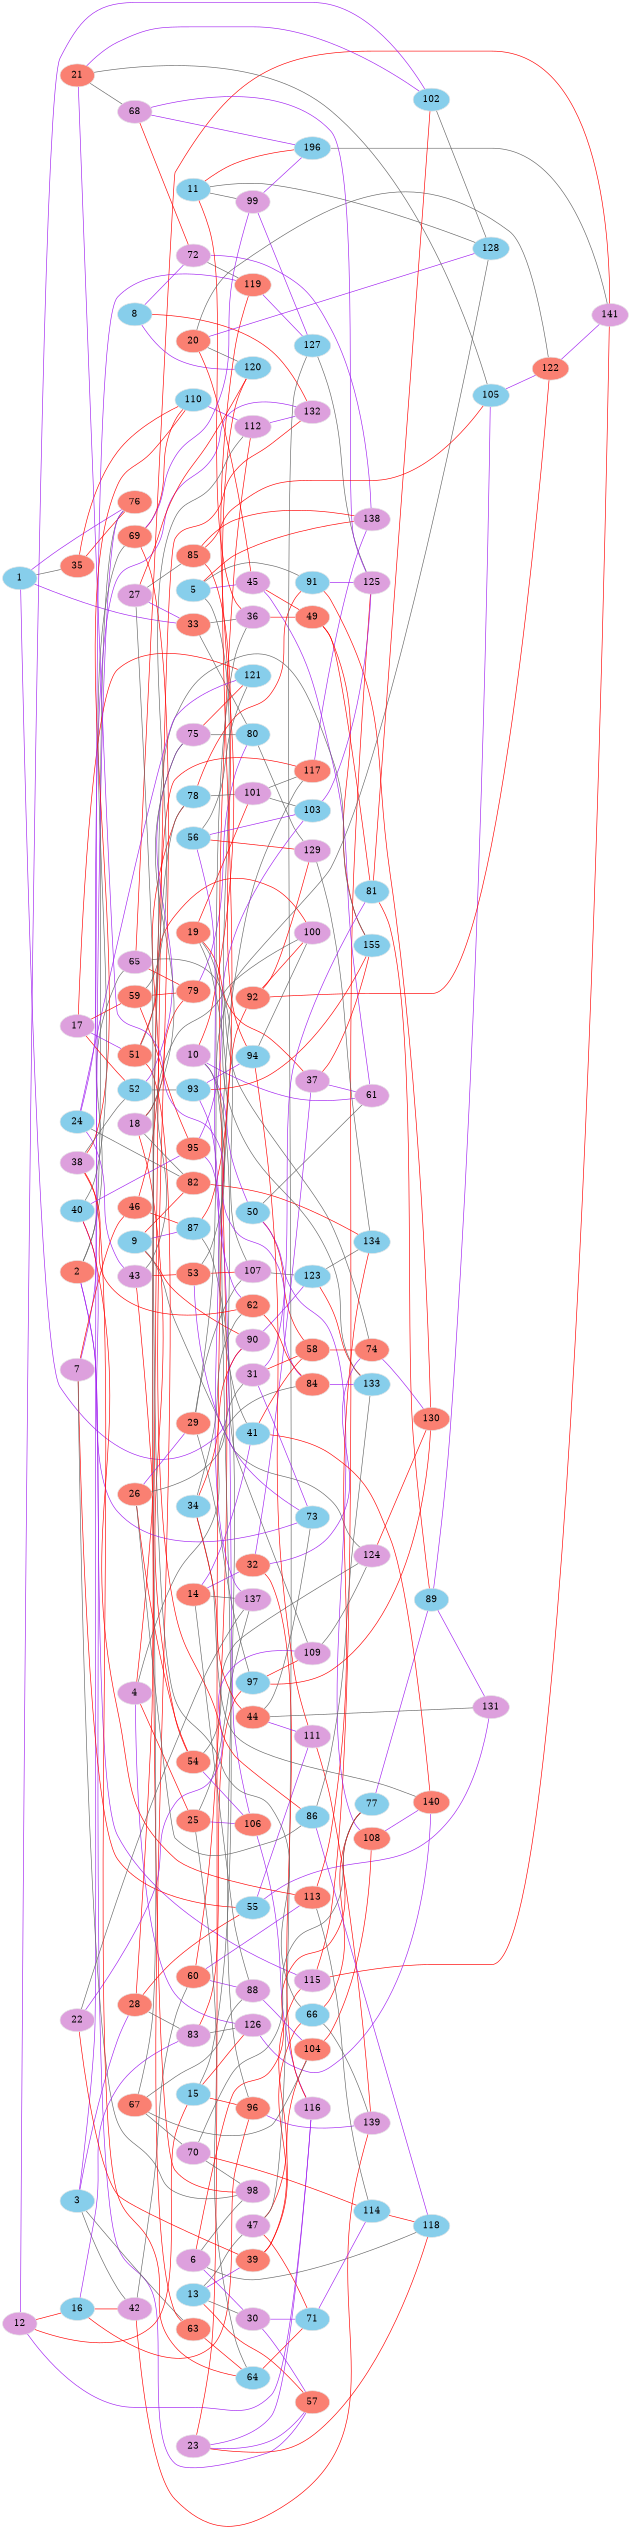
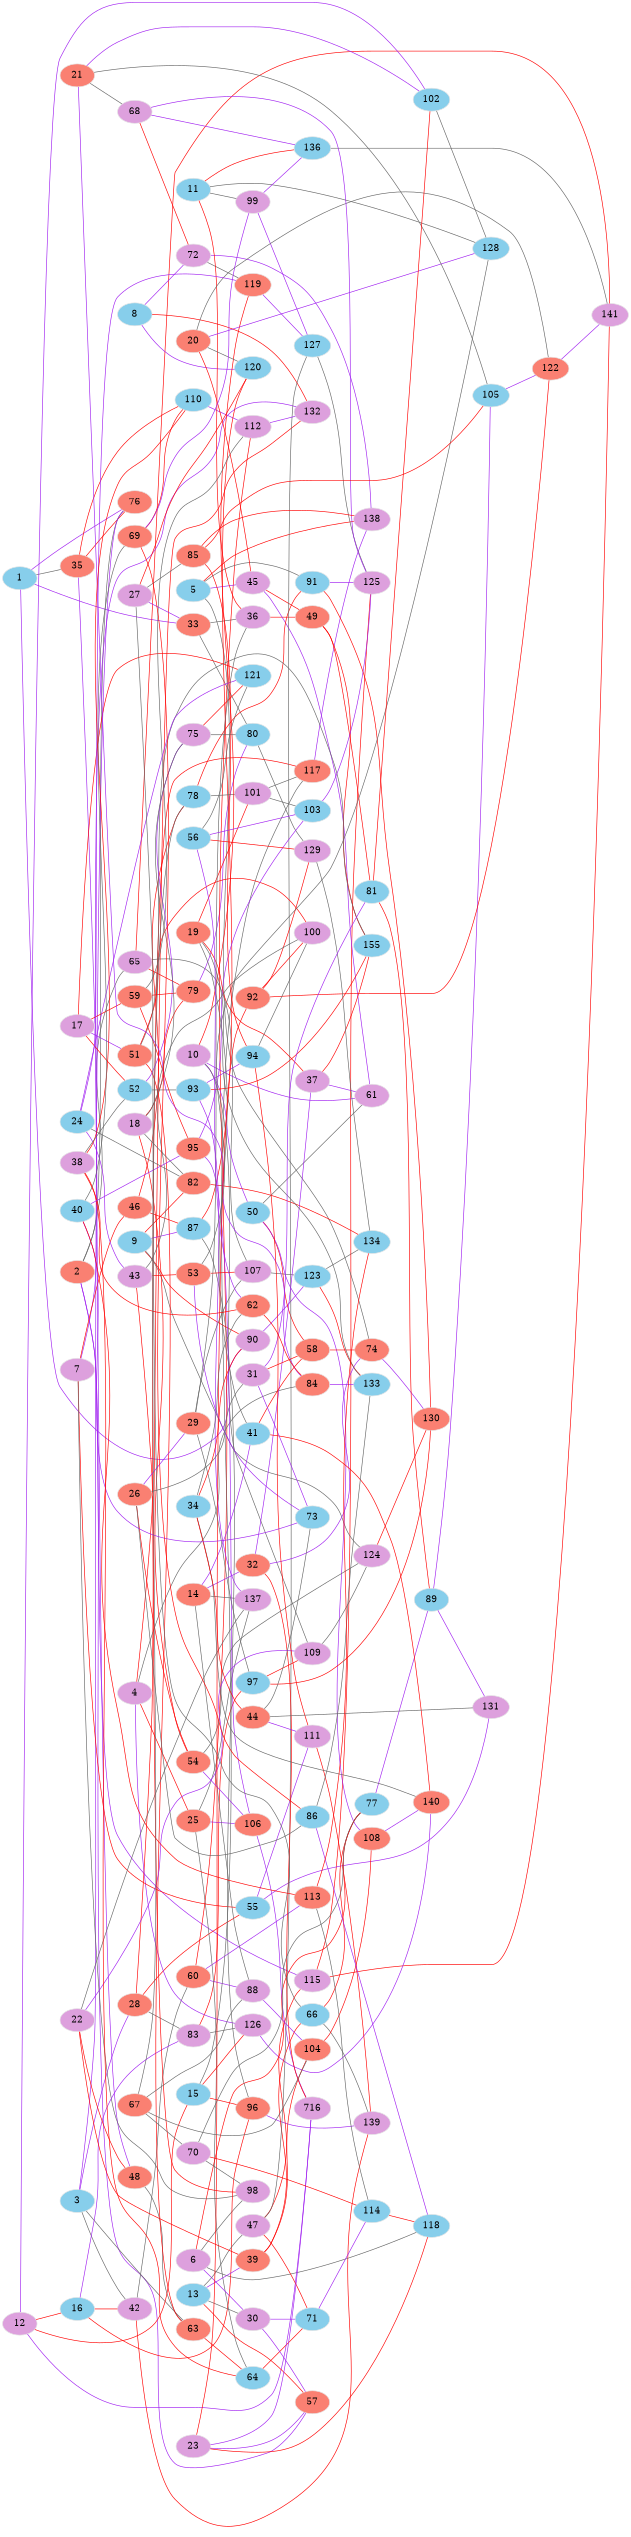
  graph {
    rankdir=LR
    node [color=gray90 fillcolor=plum style=filled]
    edge [color=red]
    1 [fillcolor=skyblue]
    33 [fillcolor=salmon]
    35 [fillcolor=salmon]
    76 [fillcolor=salmon]
    90
    36
    80 [fillcolor=skyblue]
+   48 [fillcolor=salmon]
    110 [fillcolor=skyblue]
    123 [fillcolor=skyblue]
    2 [fillcolor=salmon]
    57 [fillcolor=salmon]
    65
    115
    79 [fillcolor=salmon]
    107
    141
    125
    3 [fillcolor=skyblue]
    28 [fillcolor=salmon]
    42
    63 [fillcolor=salmon]
    55 [fillcolor=skyblue]
    132
    83
    60 [fillcolor=salmon]
    139
    64 [fillcolor=skyblue]
    25 [fillcolor=salmon]
    4
    84 [fillcolor=salmon]
    117 [fillcolor=salmon]
    126
    137
    106 [fillcolor=salmon]
    133 [fillcolor=skyblue]
    138
    140 [fillcolor=salmon]
    5 [fillcolor=skyblue]
    45
    74 [fillcolor=salmon]
    91 [fillcolor=skyblue]
    61
    49 [fillcolor=salmon]
    130 [fillcolor=salmon]
    6
    30
    77 [fillcolor=skyblue]
    98
    118 [fillcolor=skyblue]
    71 [fillcolor=skyblue]
    89 [fillcolor=skyblue]
    7
    46 [fillcolor=salmon]
    87 [fillcolor=skyblue]
    78 [fillcolor=skyblue]
    111
    131
    8 [fillcolor=skyblue]
    72
    120 [fillcolor=skyblue]
    119 [fillcolor=salmon]
    9 [fillcolor=skyblue]
    82 [fillcolor=salmon]
    124
    134 [fillcolor=skyblue]
    96 [fillcolor=salmon]
    50 [fillcolor=skyblue]
    10
    109
    58 [fillcolor=salmon]
    108 [fillcolor=salmon]
    127 [fillcolor=skyblue]
    11 [fillcolor=skyblue]
    99
    128 [fillcolor=skyblue]
-   136 [fillcolor=skyblue label=196]
+   136 [fillcolor=skyblue]
    15 [fillcolor=skyblue]
    12
    16 [fillcolor=skyblue]
    102 [fillcolor=skyblue]
-   116
+   116 [label=716]
    13 [fillcolor=skyblue]
    39 [fillcolor=salmon]
    47
    66 [fillcolor=skyblue]
    104 [fillcolor=salmon]
    14 [fillcolor=salmon]
    32 [fillcolor=salmon]
    41 [fillcolor=skyblue]
    88
    37
    97 [fillcolor=skyblue]
    51 [fillcolor=salmon]
    17
    52 [fillcolor=skyblue]
    59 [fillcolor=salmon]
    121 [fillcolor=skyblue]
    n99 [fillcolor=skyblue label=155]
    100
    75
    93 [fillcolor=skyblue]
    95 [fillcolor=salmon]
    112
    18
    54 [fillcolor=salmon]
    19 [fillcolor=salmon]
    101
    103 [fillcolor=skyblue]
    20 [fillcolor=salmon]
    122 [fillcolor=salmon]
    21 [fillcolor=salmon]
    68
    105 [fillcolor=skyblue]
    22
    23
    92 [fillcolor=salmon]
    129
    24 [fillcolor=skyblue]
    43
    53 [fillcolor=salmon]
    26 [fillcolor=salmon]
    29 [fillcolor=salmon]
    31
    86 [fillcolor=skyblue]
    73 [fillcolor=skyblue]
    81 [fillcolor=skyblue]
    27
    85 [fillcolor=salmon]
    94 [fillcolor=skyblue]
    114 [fillcolor=skyblue]
    34 [fillcolor=skyblue]
    44 [fillcolor=salmon]
    62 [fillcolor=salmon]
    38
    40 [fillcolor=skyblue]
    69 [fillcolor=salmon]
    113 [fillcolor=salmon]
    56 [fillcolor=skyblue]
    67 [fillcolor=salmon]
    70
    1 -- 33 [color=purple]
    1 -- 35 [color=gray40]
    1 -- 76 [color=purple]
    1 -- 90 [color=purple]
    33 -- 36 [color=gray40]
    33 -- 80 [color=gray40]
    35 -- 76
+   35 -- 48 [color=purple]
    35 -- 110
    90 -- 123 [color=purple]
    36 -- 49
    80 -- 129 [color=gray40]
+   48 -- 63 [color=gray40]
    110 -- 112 [color=purple]
    123 -- 133
    123 -- 134 [color=gray40]
    2 -- 76 [color=gray40]
    2 -- 57 [color=purple]
    2 -- 65 [color=gray40]
    2 -- 115 [color=purple]
    65 -- 79
    65 -- 107 [color=gray40]
    65 -- 141
    115 -- 141
    115 -- 125
    79 -- 80 [color=purple]
    107 -- 123 [color=gray40]
    3 -- 76 [color=purple]
    3 -- 28 [color=purple]
    3 -- 42 [color=gray40]
    3 -- 63 [color=gray40]
    28 -- 55
    28 -- 132
    28 -- 83 [color=gray40]
    42 -- 60 [color=gray40]
    42 -- 139
    63 -- 64
    55 -- 111 [color=purple]
    55 -- 131 [color=purple]
    83 -- 126 [color=gray40]
    83 -- 97
    60 -- 88 [color=purple]
    60 -- 112
    60 -- 113 [color=purple]
    64 -- 71
    25 -- 64 [color=gray40]
    25 -- 137 [color=gray40]
    25 -- 106 [color=purple]
    4 -- 25
    4 -- 84 [color=gray40]
    4 -- 117
    4 -- 126 [color=purple]
    84 -- 133 [color=purple]
    117 -- 138 [color=purple]
    126 -- 140 [color=purple]
    106 -- 116 [color=purple]
    5 -- 138
    5 -- 45 [color=purple]
    5 -- 74 [color=gray40]
    5 -- 91 [color=gray40]
    45 -- 61 [color=purple]
    45 -- 49
    74 -- 130 [color=purple]
    91 -- 125 [color=purple]
    91 -- 130
    49 -- n99
    49 -- 81
    6 -- 30 [color=purple]
    6 -- 77
    6 -- 98 [color=gray40]
    6 -- 118 [color=gray40]
    30 -- 57 [color=purple]
    30 -- 71 [color=purple]
    77 -- 89 [color=purple]
    71 -- 114 [color=purple]
    89 -- 131 [color=purple]
    89 -- 105 [color=purple]
    7 -- 55
    7 -- 132 [color=purple]
    7 -- 98 [color=gray40]
    7 -- 46
    46 -- 87
    46 -- 78
    87 -- 120
    87 -- 96 [color=gray40]
    78 -- 91
    78 -- 101 [color=gray40]
    111 -- 139
    8 -- 132
    8 -- 72 [color=purple]
    8 -- 120 [color=purple]
    72 -- 138 [color=purple]
    72 -- 119 [color=gray40]
    119 -- 127 [color=purple]
    9 -- 90
    9 -- 87 [color=purple]
    9 -- 82
    9 -- 124 [color=gray40]
    82 -- 134
    124 -- 130
    96 -- 139 [color=purple]
    50 -- 61 [color=gray40]
    50 -- 58
    50 -- 108 [color=purple]
    10 -- 61 [color=purple]
    10 -- 119
    10 -- 50 [color=purple]
    10 -- 109 [color=gray40]
    109 -- 124 [color=gray40]
    58 -- 74
    108 -- 140 [color=purple]
    127 -- 125 [color=gray40]
    11 -- 36
    11 -- 99 [color=gray40]
    11 -- 128 [color=gray40]
    11 -- 136
    99 -- 127 [color=purple]
    99 -- 136 [color=purple]
    136 -- 141 [color=gray40]
    15 -- 117 [color=gray40]
    15 -- 126
    15 -- 96
    12 -- 15
    12 -- 16
    12 -- 102 [color=purple]
    12 -- 116 [color=purple]
    16 -- 42
    16 -- 83 [color=purple]
    16 -- 96
    102 -- 128 [color=gray40]
    13 -- 57
    13 -- 30 [color=gray40]
    13 -- 39 [color=purple]
    13 -- 47 [color=gray40]
    39 -- 66
    39 -- 104
    47 -- 115
    47 -- 71
    47 -- 127 [color=gray40]
    66 -- 139 [color=gray40]
    66 -- 77
    104 -- 108
    14 -- 137 [color=gray40]
    14 -- 32 [color=purple]
    14 -- 41 [color=purple]
    14 -- 88 [color=gray40]
    32 -- 74 [color=purple]
    32 -- 116
    32 -- 37 [color=purple]
    41 -- 140
    41 -- 58
    88 -- 104 [color=purple]
    37 -- 61 [color=purple]
    37 -- n99
    97 -- 130
    97 -- 109
    51 -- 63
    51 -- n99 [color=gray40]
    51 -- 100
    17 -- 51 [color=purple]
    17 -- 52
    17 -- 59
    17 -- 121
    52 -- 75 [color=purple]
    52 -- 93 [color=gray40]
    59 -- 79
    59 -- 95
    59 -- 112 [color=gray40]
    75 -- 80 [color=gray40]
    75 -- 121
    93 -- 137 [color=purple]
    93 -- n99
    93 -- 94 [color=purple]
    95 -- 106 [color=purple]
    95 -- 103 [color=purple]
    112 -- 132 [color=purple]
    18 -- 79
    18 -- 82 [color=gray40]
    18 -- 75 [color=gray40]
    18 -- 54
    54 -- 106 [color=purple]
    54 -- 124 [color=gray40]
    19 -- 133 [color=gray40]
    19 -- 41 [color=gray40]
    19 -- 37
    19 -- 101
    101 -- 117 [color=gray40]
    101 -- 103 [color=gray40]
    103 -- 125 [color=purple]
    20 -- 45
    20 -- 120 [color=gray40]
    20 -- 128 [color=purple]
    20 -- 122 [color=gray40]
    122 -- 141 [color=purple]
    21 -- 84 [color=purple]
    21 -- 102 [color=purple]
    21 -- 68 [color=gray40]
    21 -- 105 [color=gray40]
    68 -- 125 [color=purple]
    68 -- 72
    68 -- 136 [color=purple]
    105 -- 122 [color=purple]
+   22 -- 48
    22 -- 137 [color=gray40]
    22 -- 109 [color=purple]
    22 -- 39
    23 -- 57 [color=purple]
    23 -- 118
    23 -- 116 [color=purple]
    23 -- 92
    92 -- 100
    92 -- 122
    92 -- 129
    129 -- 134 [color=gray40]
    24 -- 119 [color=purple]
    24 -- 82 [color=gray40]
    24 -- 121 [color=purple]
    24 -- 43 [color=purple]
    43 -- 98
    43 -- 100 [color=gray40]
    43 -- 53
    53 -- 107
    53 -- 128 [color=gray40]
    53 -- 73 [color=purple]
    26 -- 54
    26 -- 29 [color=purple]
    26 -- 31 [color=gray40]
    26 -- 86 [color=gray40]
    29 -- 36 [color=gray40]
    29 -- 107 [color=gray40]
    29 -- 97 [color=gray40]
    31 -- 58
    31 -- 73 [color=purple]
    31 -- 81 [color=purple]
    86 -- 133 [color=gray40]
    86 -- 118 [color=purple]
    81 -- 89
    81 -- 102
    27 -- 33 [color=purple]
    27 -- 120
    27 -- 66 [color=gray40]
    27 -- 85 [color=gray40]
    85 -- 138
    85 -- 105
    85 -- 94
    94 -- 111
    94 -- 100 [color=gray40]
    114 -- 118
    34 -- 90
    34 -- 140 [color=gray40]
    34 -- 44
    34 -- 62 [color=gray40]
    44 -- 111 [color=purple]
    44 -- 131 [color=gray40]
    44 -- 73 [color=gray40]
    62 -- 84
    38 -- 110
    38 -- 64
    38 -- 52 [color=gray40]
    38 -- 62
    40 -- 95 [color=purple]
    40 -- 73 [color=purple]
    40 -- 69 [color=gray40]
    40 -- 113
    69 -- 110
    69 -- 99 [color=purple]
    69 -- 86
    113 -- 134
    113 -- 114 [color=gray40]
    56 -- 121 [color=gray40]
    56 -- 103 [color=purple]
    56 -- 129
    56 -- 62 [color=purple]
    67 -- 78 [color=gray40]
    67 -- 104 [color=gray40]
    67 -- 88 [color=gray40]
    67 -- 70 [color=gray40]
    70 -- 77 [color=gray40]
    70 -- 98 [color=gray40]
    70 -- 114
  }
